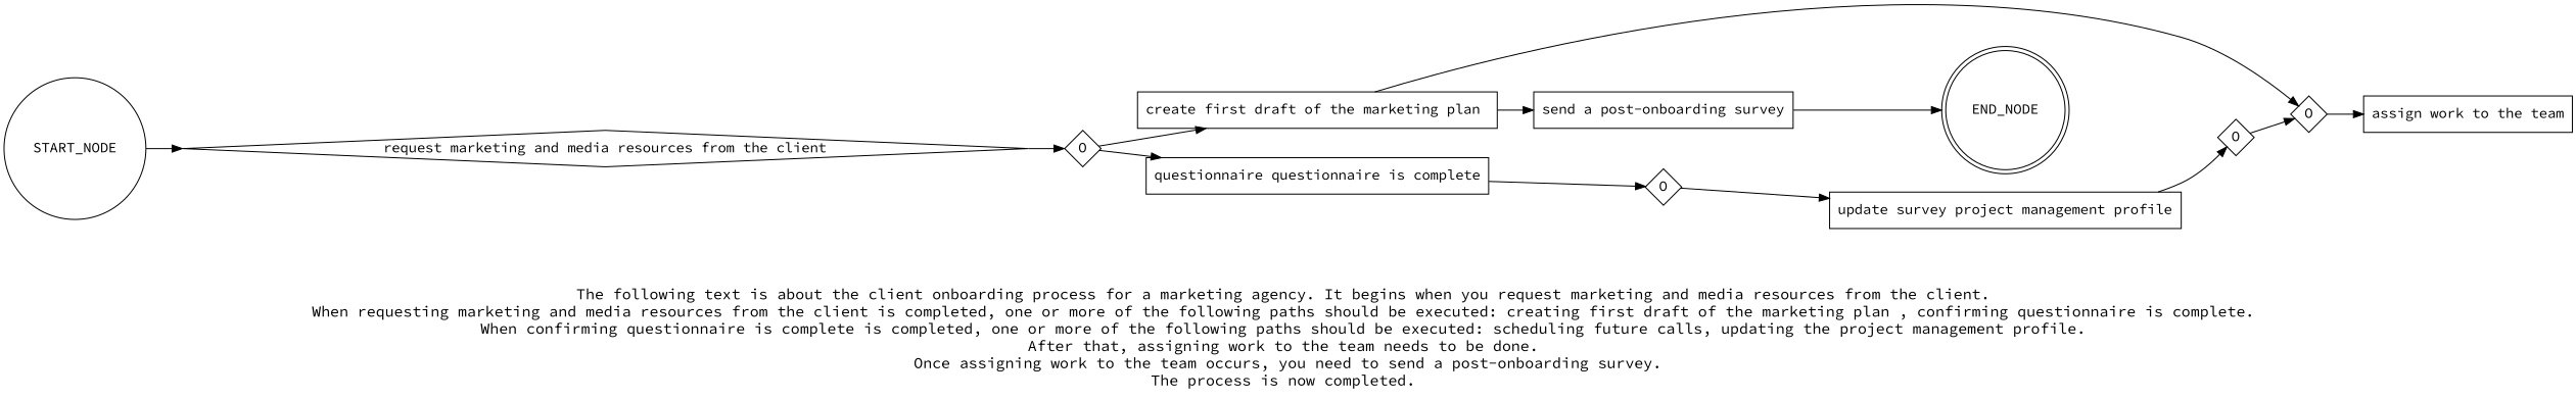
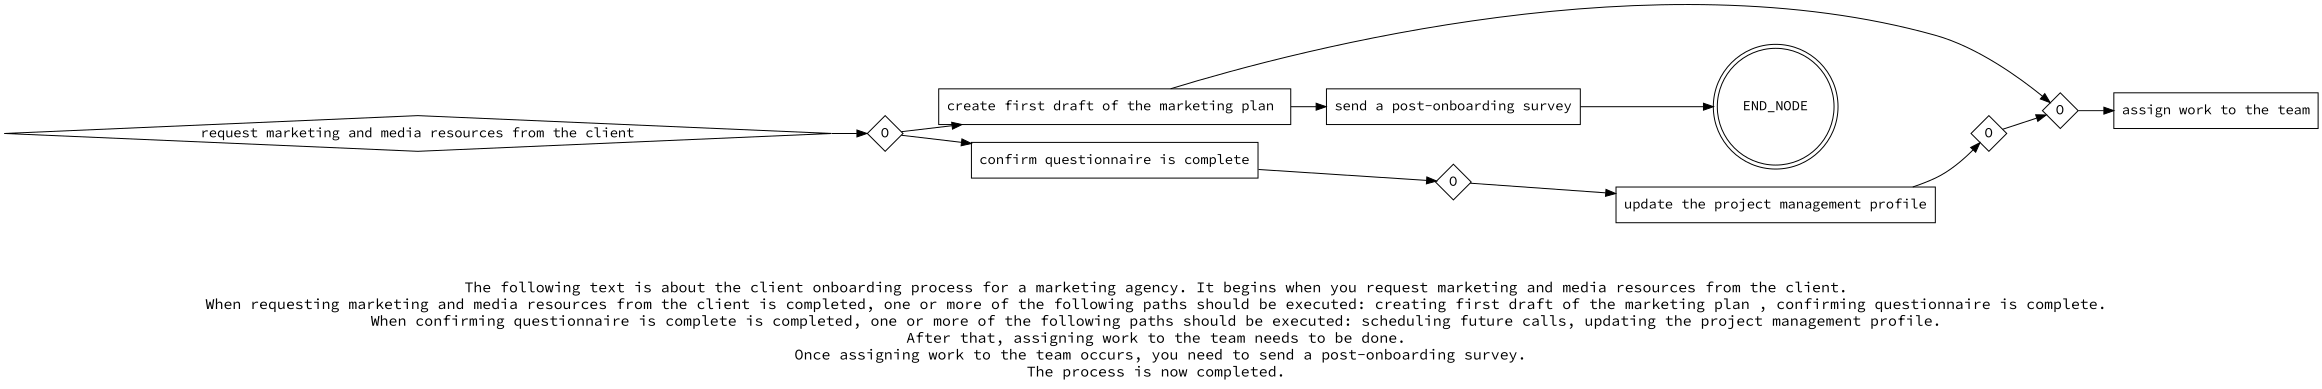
  digraph {
    fontname="Source Code Pro"
    fontsize=15
    label="\n\n\nThe following text is about the client onboarding process for a marketing agency. It begins when you request marketing and media resources from the client. \nWhen requesting marketing and media resources from the client is completed, one or more of the following paths should be executed: creating first draft of the marketing plan , confirming questionnaire is complete. \nWhen confirming questionnaire is complete is completed, one or more of the following paths should be executed: scheduling future calls, updating the project management profile. \nAfter that, assigning work to the team needs to be done. \nOnce assigning work to the team occurs, you need to send a post-onboarding survey.\nThe process is now completed. \n"
    rankdir=LR
    node [fontname="Source Code Pro" shape=diamond]
    edge [fontname="Source Code Pro"]
    "request marketing and media resources from the client"
    n2 [fixedsize=true label=O width=0.5]
    "create first draft of the marketing plan " [shape=box]
-   "confirm questionnaire is complete" [shape=box label="questionnaire questionnaire is complete"]
+   "confirm questionnaire is complete" [shape=box]
    n5 [fixedsize=true label=O width=0.5]
    n6 [fixedsize=true label=O width=0.5]
-   "update the project management profile" [shape=box label="update survey project management profile"]
+   "update the project management profile" [shape=box]
    n8 [fixedsize=true label=O width=0.5]
    "assign work to the team" [shape=box]
    "send a post-onboarding survey" [shape=box]
    END_NODE [shape=doublecircle width=0.2]
-   START_NODE [shape=circle width=0.3]
    subgraph sub_1 {
      "request marketing and media resources from the client"
      n2
      "create first draft of the marketing plan "
      "confirm questionnaire is complete"
      n5
      n6
      "update the project management profile"
      n8
      "assign work to the team"
      "send a post-onboarding survey"
    }
    "request marketing and media resources from the client" -> n2
    n2 -> "create first draft of the marketing plan "
    n2 -> "confirm questionnaire is complete"
    "create first draft of the marketing plan " -> n5
    "create first draft of the marketing plan " -> "send a post-onboarding survey"
    "confirm questionnaire is complete" -> n6
    n5 -> "assign work to the team"
    n6 -> "update the project management profile"
    "update the project management profile" -> n8
    n8 -> n5
    "send a post-onboarding survey" -> END_NODE
-   START_NODE -> "request marketing and media resources from the client"
  }
